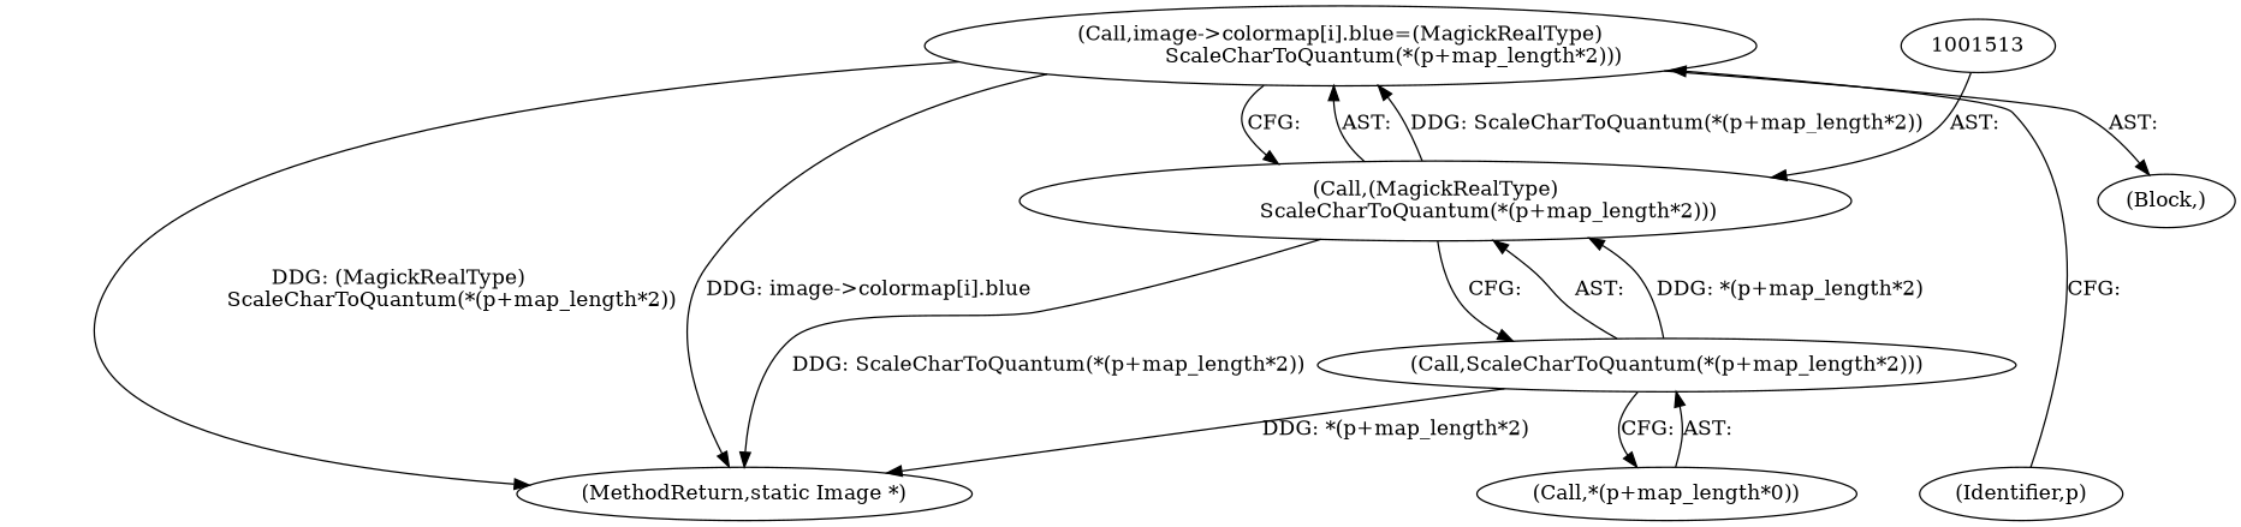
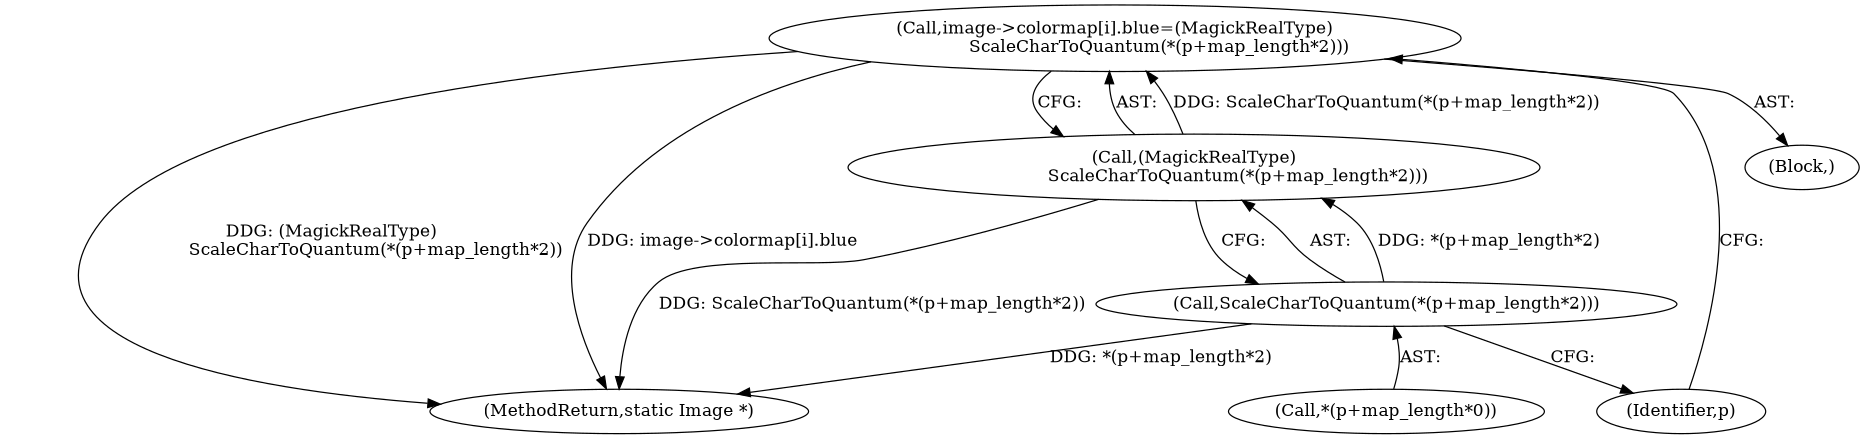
  digraph {
    n1 [label="(Call,image->colormap[i].blue=(MagickRealType)\n                ScaleCharToQuantum(*(p+map_length*2)))"]
    n2 [label="(Call,(MagickRealType)\n                ScaleCharToQuantum(*(p+map_length*2)))"]
    n3 [label="(Block,)"]
    n4 [label="(MethodReturn,static Image *)"]
    n5 [label="(Call,ScaleCharToQuantum(*(p+map_length*2)))"]
    n6 [label="(Call,*(p+map_length*0))"]
    n7 [label="(Identifier,p)"]
-   1001513
    n1 -> n2 [label="CFG: "]
    n1 -> n3 [label="AST: "]
    n1 -> n4 [label="DDG: (MagickRealType)\n                ScaleCharToQuantum(*(p+map_length*2))"]
    n1 -> n4 [label="DDG: image->colormap[i].blue"]
    n2 -> n1 [label="AST: "]
    n2 -> n1 [label="DDG: ScaleCharToQuantum(*(p+map_length*2))"]
    n2 -> n4 [label="DDG: ScaleCharToQuantum(*(p+map_length*2))"]
    n2 -> n5 [label="CFG: "]
    n5 -> n2 [label="AST: "]
    n5 -> n2 [label="DDG: *(p+map_length*2)"]
    n5 -> n4 [label="DDG: *(p+map_length*2)"]
-   n5 -> n6 [label="CFG: "]
+   n5 -> n7 [label="CFG: "]
    n6 -> n5 [label="AST: "]
    n7 -> n1 [label="CFG: "]
-   1001513 -> n2 [label="AST: "]
  }
